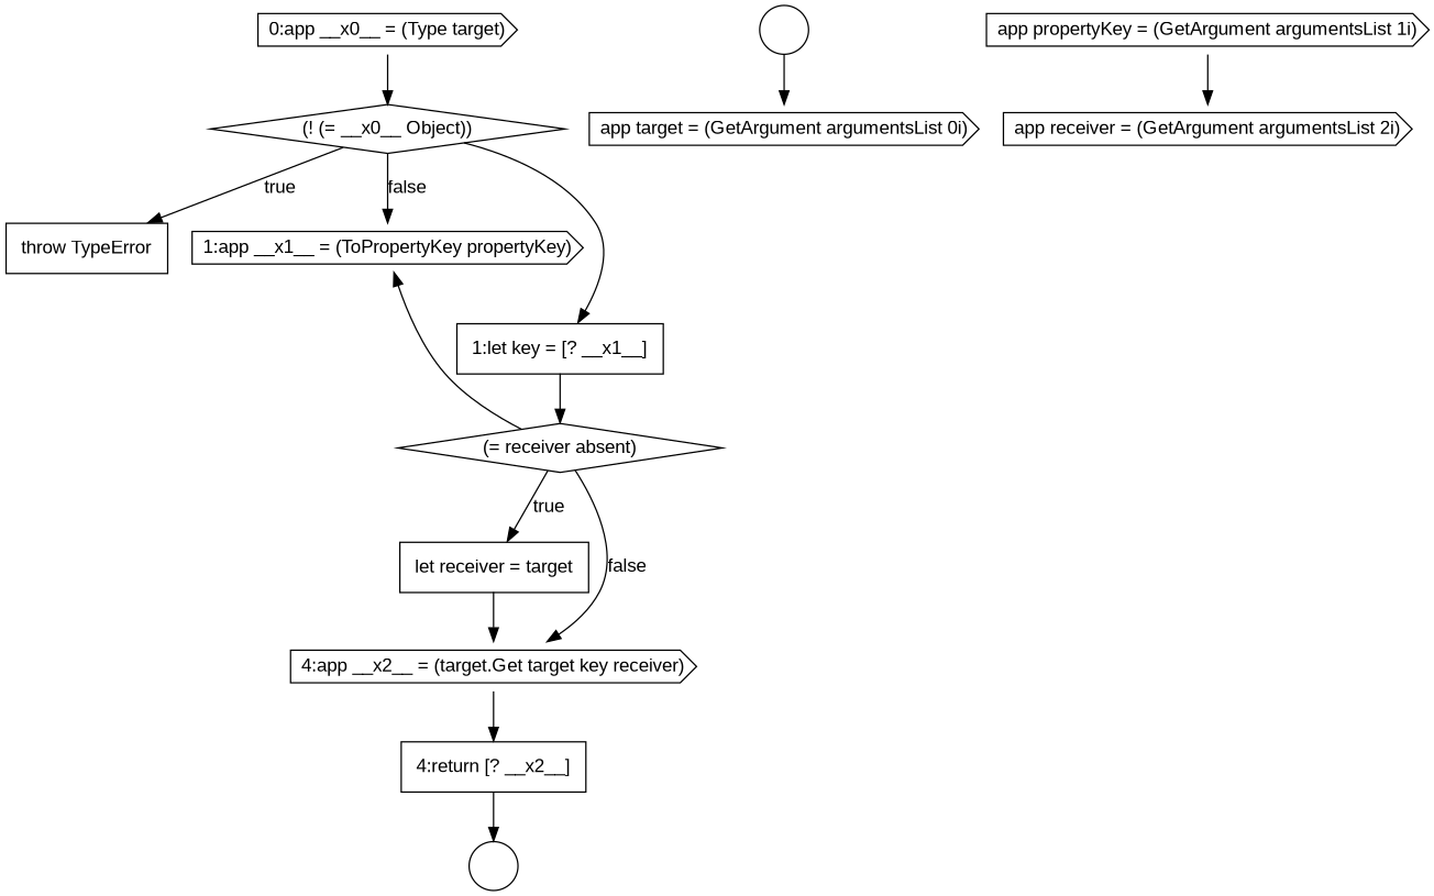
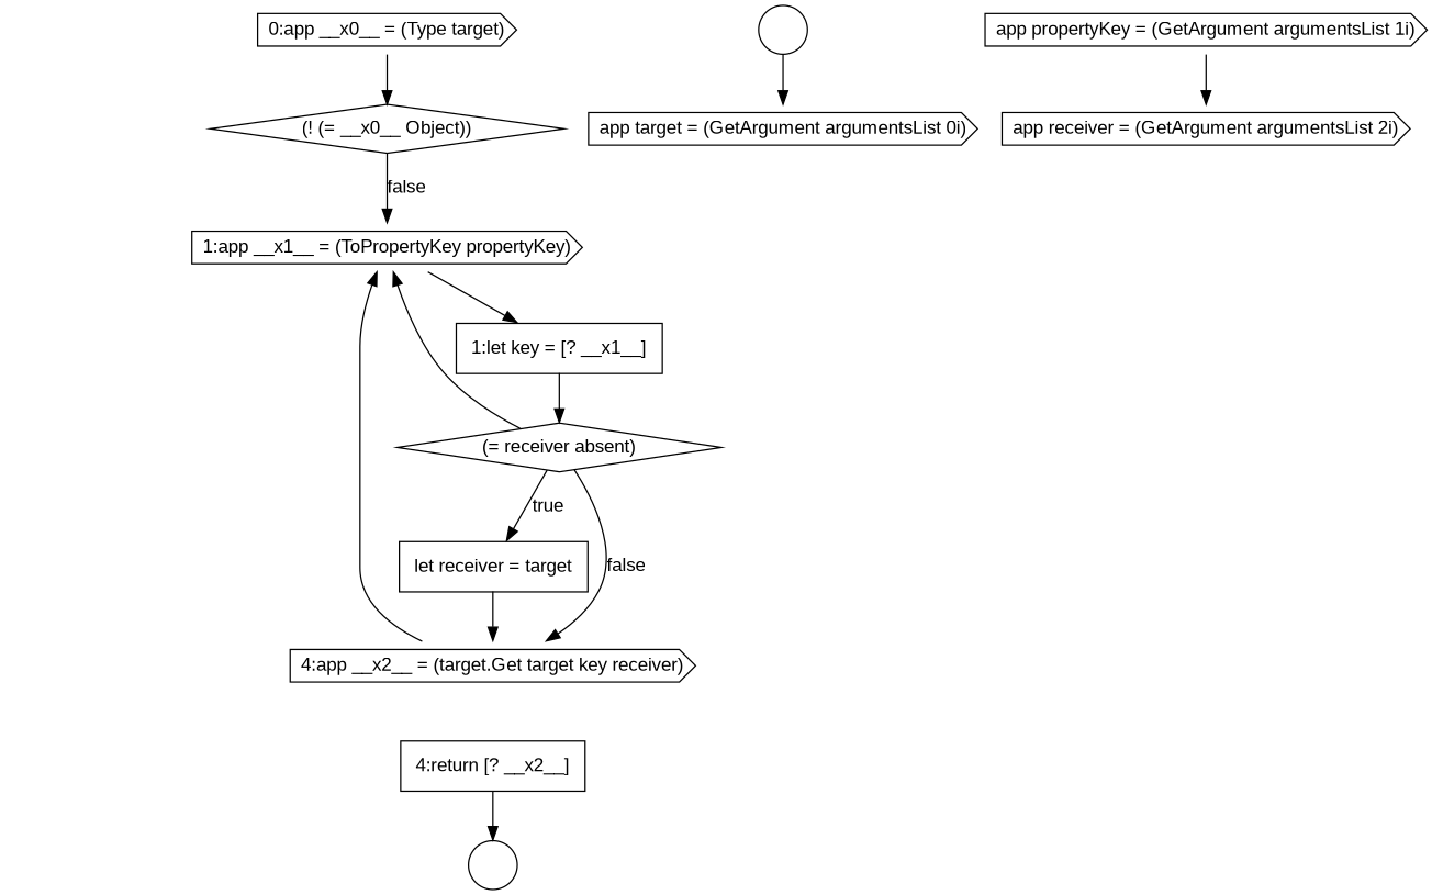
  digraph {
    fontname="Liberation Sans"
    node [color=black fillcolor=white fontname="Liberation Sans" shape=cds style=filled]
    edge [color=black fontname="Liberation Sans"]
    n1 [label=<<font color="black">0:app __x0__ = (Type target)</font>>]
    n2 [label=<<font color="black">(! (= __x0__ Object))</font>> shape=diamond]
-   n3 [label=<<font color="black">     <table border="0" cellborder="1" cellspacing="0" cellpadding="10">       <tr><td align="left">throw TypeError</td></tr>     </table>   </font>> margin=0 shape=none]
    n4 [label=<<font color="black">1:app __x1__ = (ToPropertyKey propertyKey)</font>>]
    n5 [label=<<font color="black">4:app __x2__ = (target.Get target key receiver)</font>>]
    n6 [label=<<font color="black">     <table border="0" cellborder="1" cellspacing="0" cellpadding="10">       <tr><td align="left">4:return [? __x2__]</td></tr>     </table>   </font>> margin=0 shape=none]
    n7 [label=" " shape=circle]
    n8 [label=<<font color="black">     <table border="0" cellborder="1" cellspacing="0" cellpadding="10">       <tr><td align="left">1:let key = [? __x1__]</td></tr>     </table>   </font>> margin=0 shape=none]
    n9 [label=<<font color="black">app target = (GetArgument argumentsList 0i)</font>>]
    n10 [label=<<font color="black">app propertyKey = (GetArgument argumentsList 1i)</font>>]
    n11 [label=<<font color="black">app receiver = (GetArgument argumentsList 2i)</font>>]
    n12 [label=<<font color="black">(= receiver absent)</font>> shape=diamond]
    n13 [label=<<font color="black">     <table border="0" cellborder="1" cellspacing="0" cellpadding="10">       <tr><td align="left">let receiver = target</td></tr>     </table>   </font>> margin=0 shape=none]
    n14 [label=" " shape=circle]
    n1 -> n2
-   n2 -> n3 [label=<<font color="black">true</font>>]
    n2 -> n4 [label=<<font color="black">false</font>>]
-   n2 -> n8
-   n5 -> n6
+   n4 -> n8
+   n5 -> n4
    n6 -> n7
    n8 -> n12
    n10 -> n11
    n12 -> n4
    n12 -> n5 [label=<<font color="black">false</font>>]
    n12 -> n13 [label=<<font color="black">true</font>>]
    n13 -> n5
    n14 -> n9
  }
